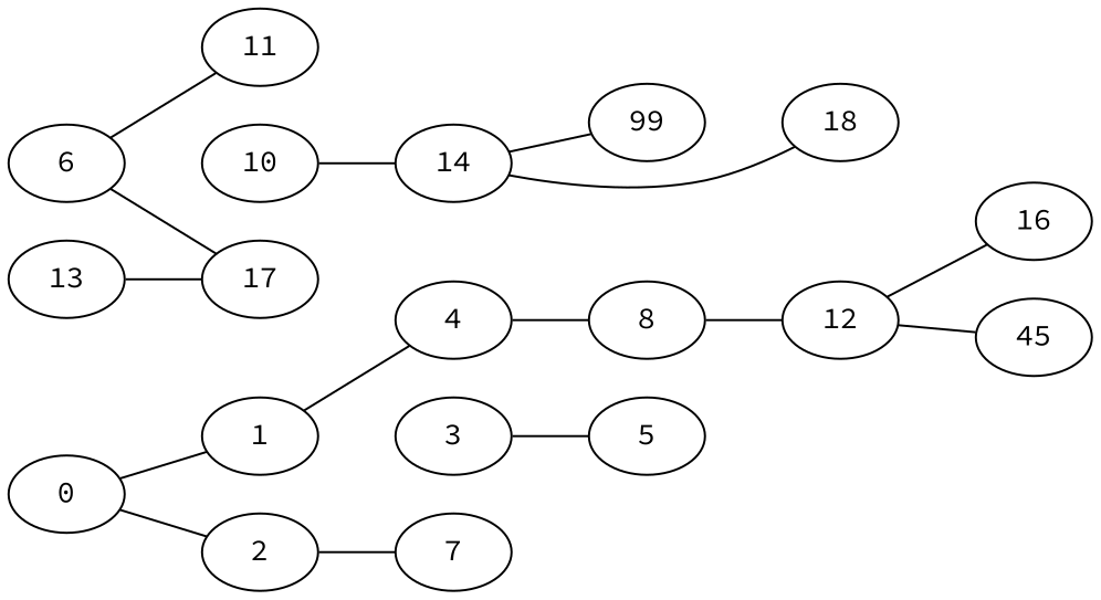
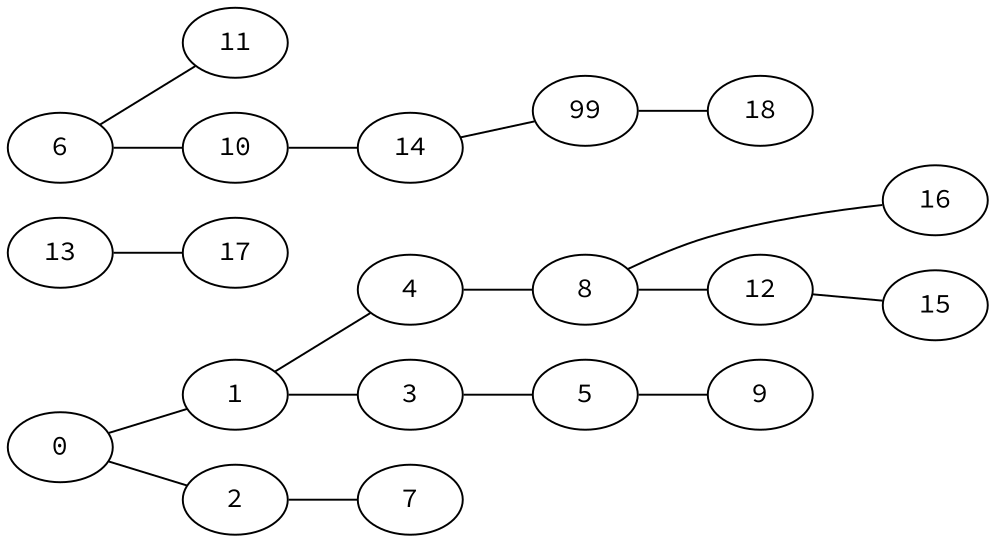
  graph {
    fontname="Source Code Pro"
    rankdir=LR
    node [fontname="Source Code Pro"]
    edge [fontname="Source Code Pro"]
    0
    1
    2
    4
    3
    7
    8
    5
    12
+   9
    6
    11
    10
    14
    16
-   15 [label=45]
+   15
    13
    17
    n19 [label=99]
    18
    0 -- 1
    0 -- 2
    1 -- 4
+   1 -- 3
    2 -- 7
    4 -- 8
    3 -- 5
    8 -- 12
-   12 -- 16
+   5 -- 9
+   8 -- 16
    12 -- 15
    6 -- 11
-   6 -- 17
+   6 -- 10
    10 -- 14
    14 -- n19
-   14 -- 18
+   n19 -- 18
    13 -- 17
  }
